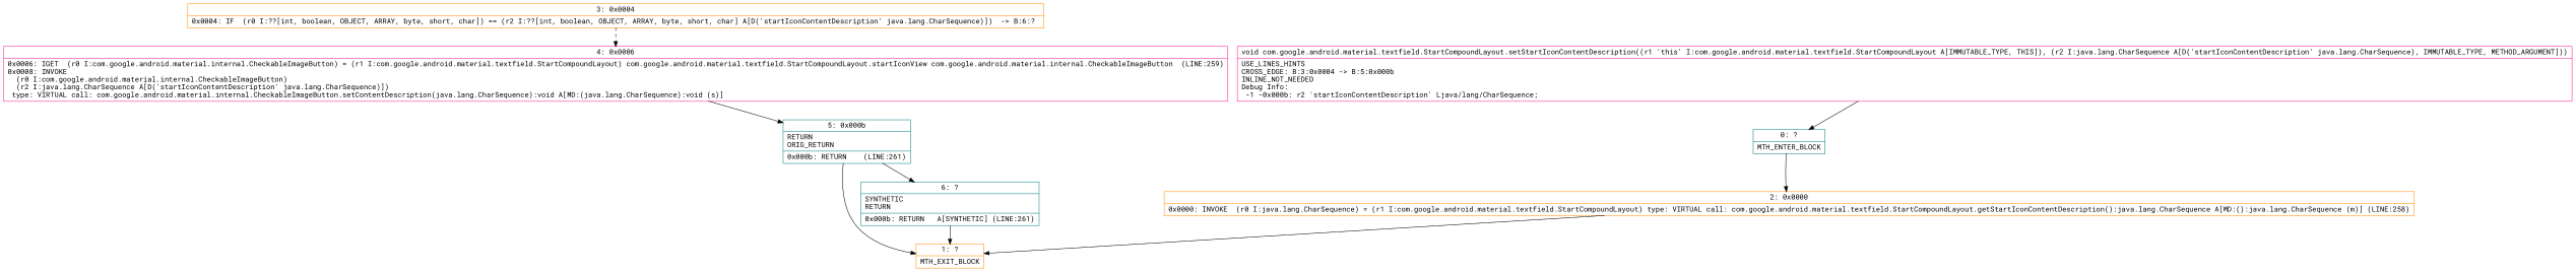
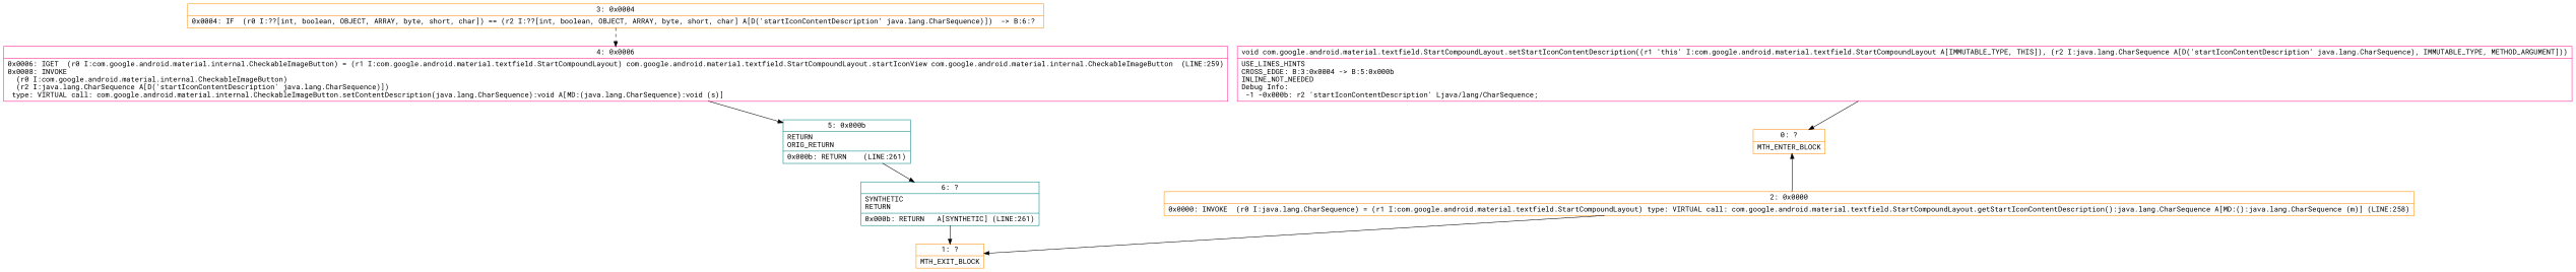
  digraph {
    fontname="Roboto Mono"
    node [color=darkorange fontname="Roboto Mono" shape=record]
    edge [fontname="Roboto Mono"]
-   n1 [color=teal label="{0\:\ ?|MTH_ENTER_BLOCK\l}"]
+   n1 [label="{0\:\ ?|MTH_ENTER_BLOCK\l}"]
    n2 [label="{2\:\ 0x0000|0x0000: INVOKE  (r0 I:java.lang.CharSequence) = (r1 I:com.google.android.material.textfield.StartCompoundLayout) type: VIRTUAL call: com.google.android.material.textfield.StartCompoundLayout.getStartIconContentDescription():java.lang.CharSequence A[MD:():java.lang.CharSequence (m)] (LINE:258)\l}"]
    n3 [label="{1\:\ ?|MTH_EXIT_BLOCK\l}"]
    n4 [label="{3\:\ 0x0004|0x0004: IF  (r0 I:??[int, boolean, OBJECT, ARRAY, byte, short, char]) == (r2 I:??[int, boolean, OBJECT, ARRAY, byte, short, char] A[D('startIconContentDescription' java.lang.CharSequence)])  \-\> B:6:? \l}"]
    n5 [color=deeppink label="{4\:\ 0x0006|0x0006: IGET  (r0 I:com.google.android.material.internal.CheckableImageButton) = (r1 I:com.google.android.material.textfield.StartCompoundLayout) com.google.android.material.textfield.StartCompoundLayout.startIconView com.google.android.material.internal.CheckableImageButton  (LINE:259)\l0x0008: INVOKE  \l  (r0 I:com.google.android.material.internal.CheckableImageButton)\l  (r2 I:java.lang.CharSequence A[D('startIconContentDescription' java.lang.CharSequence)])\l type: VIRTUAL call: com.google.android.material.internal.CheckableImageButton.setContentDescription(java.lang.CharSequence):void A[MD:(java.lang.CharSequence):void (s)]\l}"]
    n6 [color=teal label="{5\:\ 0x000b|RETURN\lORIG_RETURN\l|0x000b: RETURN    (LINE:261)\l}"]
    n7 [color=teal label="{6\:\ ?|SYNTHETIC\lRETURN\l|0x000b: RETURN   A[SYNTHETIC] (LINE:261)\l}"]
    n8 [color=deeppink label="{void com.google.android.material.textfield.StartCompoundLayout.setStartIconContentDescription((r1 'this' I:com.google.android.material.textfield.StartCompoundLayout A[IMMUTABLE_TYPE, THIS]), (r2 I:java.lang.CharSequence A[D('startIconContentDescription' java.lang.CharSequence), IMMUTABLE_TYPE, METHOD_ARGUMENT]))  | USE_LINES_HINTS\lCROSS_EDGE: B:3:0x0004 \-\> B:5:0x000b\lINLINE_NOT_NEEDED\lDebug Info:\l  \-1 \-0x000b: r2 'startIconContentDescription' Ljava\/lang\/CharSequence;\l}"]
-   n1 -> n2
+   n2 -> n1
    n2 -> n3
    n4 -> n5 [style=dashed]
    n5 -> n6
-   n6 -> n3
    n6 -> n7
    n7 -> n3
    n8 -> n1
  }
